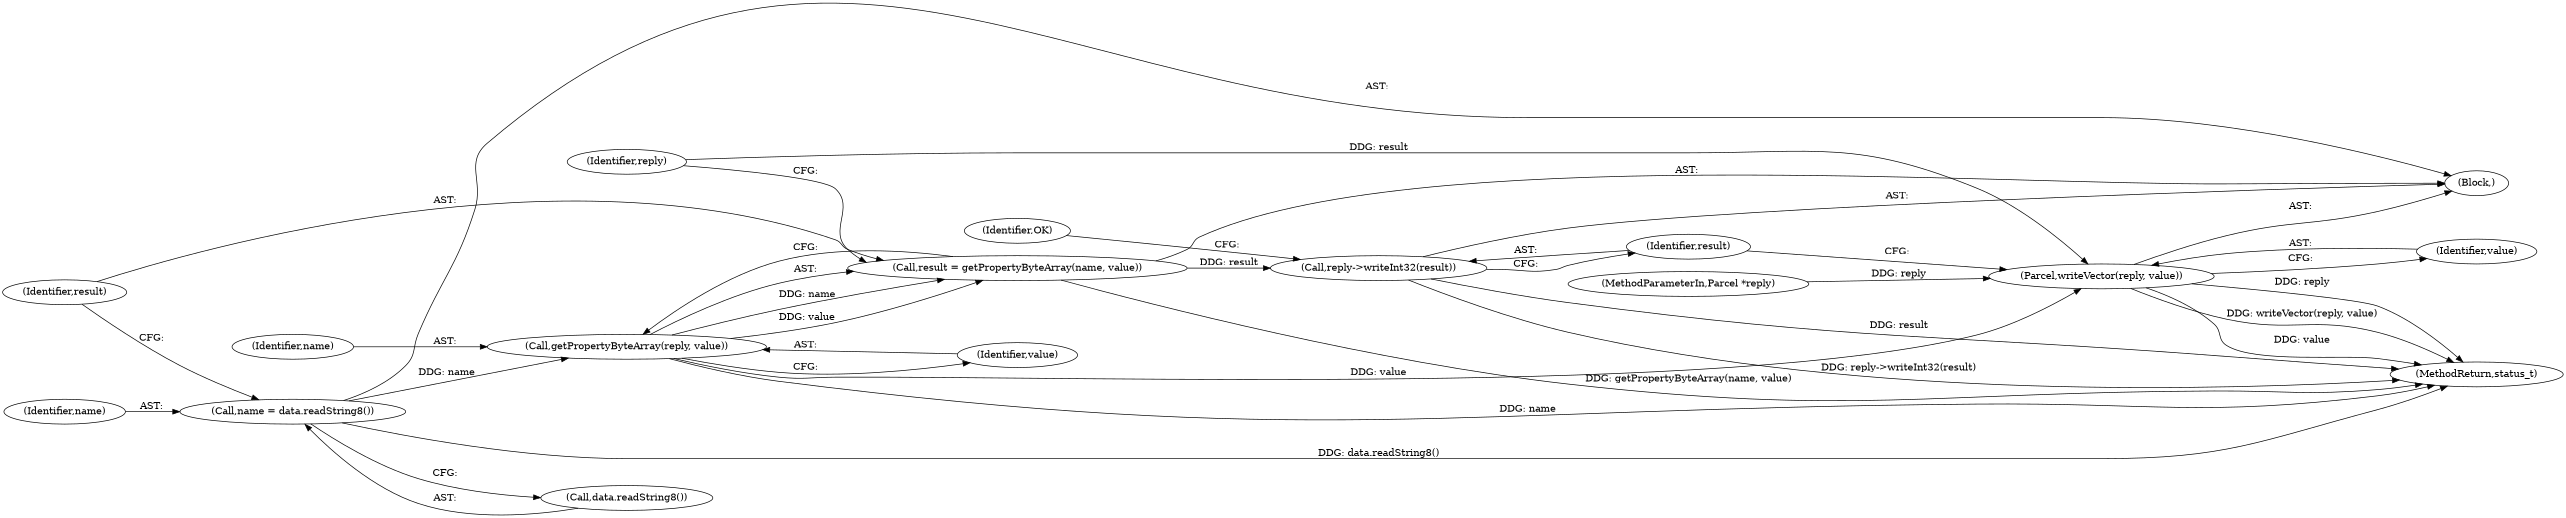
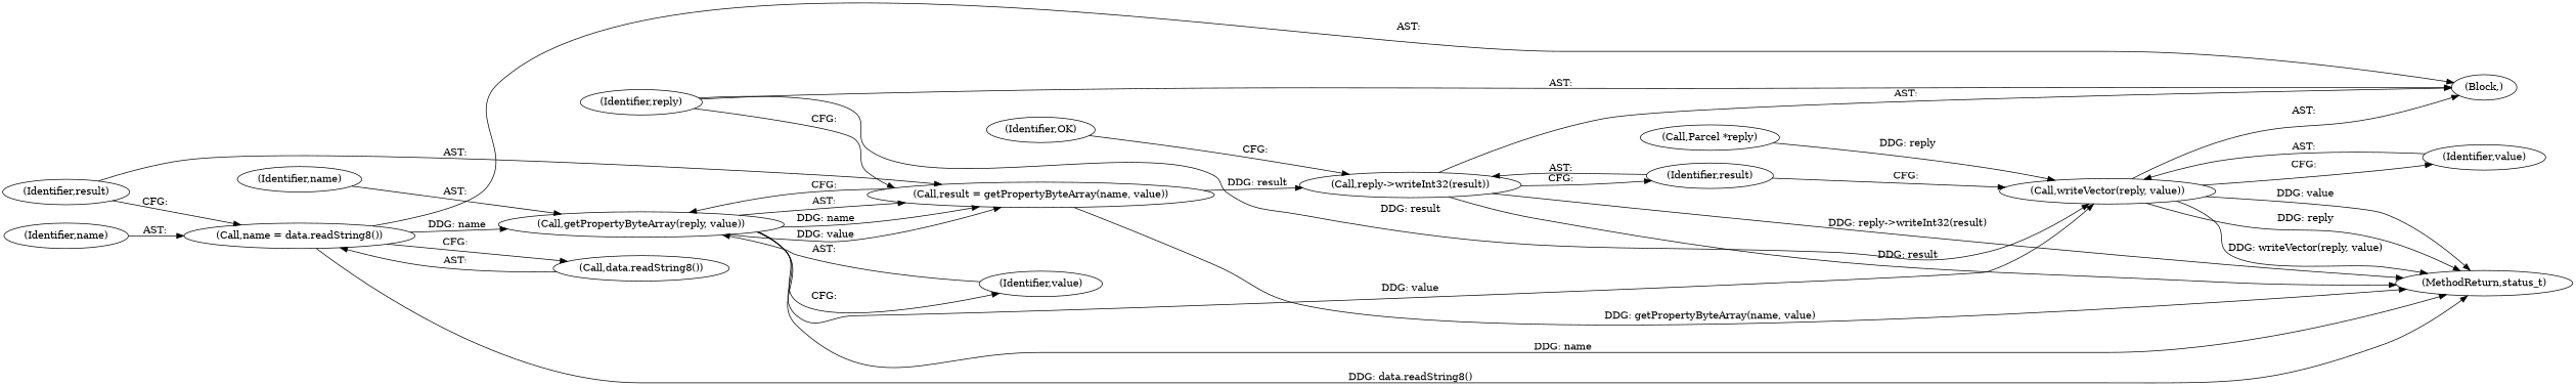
  digraph {
    rankdir=LR
    n1 [label="(Call,name = data.readString8())"]
    n2 [label="(Call,getPropertyByteArray(reply, value))"]
    n3 [label="(MethodReturn,status_t)"]
    n4 [label="(Call,data.readString8())"]
    n5 [label="(Block,)"]
    n6 [label="(Call,result = getPropertyByteArray(name, value))"]
-   n7 [label="(Parcel,writeVector(reply, value))"]
+   n7 [label="(Call,writeVector(reply, value))"]
    n8 [label="(Identifier,value)"]
    n9 [label="(Call,reply->writeInt32(result))"]
    n10 [label="(Identifier,value)"]
    n11 [label="(Identifier,result)"]
    n12 [label="(Identifier,reply)"]
    n13 [label="(Identifier,OK)"]
    n14 [label="(Identifier,result)"]
    n15 [label="(Identifier,name)"]
-   n16 [label="(MethodParameterIn,Parcel *reply)"]
+   n16 [label="(Call,Parcel *reply)"]
    n17 [label="(Identifier,name)"]
    n1 -> n2 [label="DDG: name"]
    n1 -> n3 [label="DDG: data.readString8()"]
    n1 -> n4 [label="CFG: "]
    n1 -> n5 [label="AST: "]
    n2 -> n3 [label="DDG: name"]
    n2 -> n6 [label="AST: "]
    n2 -> n6 [label="DDG: name"]
    n2 -> n6 [label="DDG: value"]
    n2 -> n7 [label="DDG: value"]
    n2 -> n8 [label="CFG: "]
    n4 -> n1 [label="AST: "]
    n6 -> n2 [label="CFG: "]
    n6 -> n3 [label="DDG: getPropertyByteArray(name, value)"]
-   n6 -> n5 [label="AST: "]
+   n12 -> n5 [label="AST: "]
    n6 -> n9 [label="DDG: result"]
    n7 -> n3 [label="DDG: reply"]
    n7 -> n3 [label="DDG: writeVector(reply, value)"]
    n7 -> n3 [label="DDG: value"]
    n7 -> n5 [label="AST: "]
    n7 -> n10 [label="CFG: "]
    n8 -> n2 [label="AST: "]
    n9 -> n3 [label="DDG: result"]
    n9 -> n3 [label="DDG: reply->writeInt32(result)"]
    n9 -> n5 [label="AST: "]
    n9 -> n11 [label="CFG: "]
    n10 -> n7 [label="AST: "]
    n11 -> n7 [label="CFG: "]
    n11 -> n9 [label="AST: "]
    n12 -> n6 [label="CFG: "]
    n12 -> n7 [label="DDG: result"]
    n13 -> n9 [label="CFG: "]
    n14 -> n1 [label="CFG: "]
    n14 -> n6 [label="AST: "]
    n15 -> n1 [label="AST: "]
    n16 -> n7 [label="DDG: reply"]
    n17 -> n2 [label="AST: "]
  }
